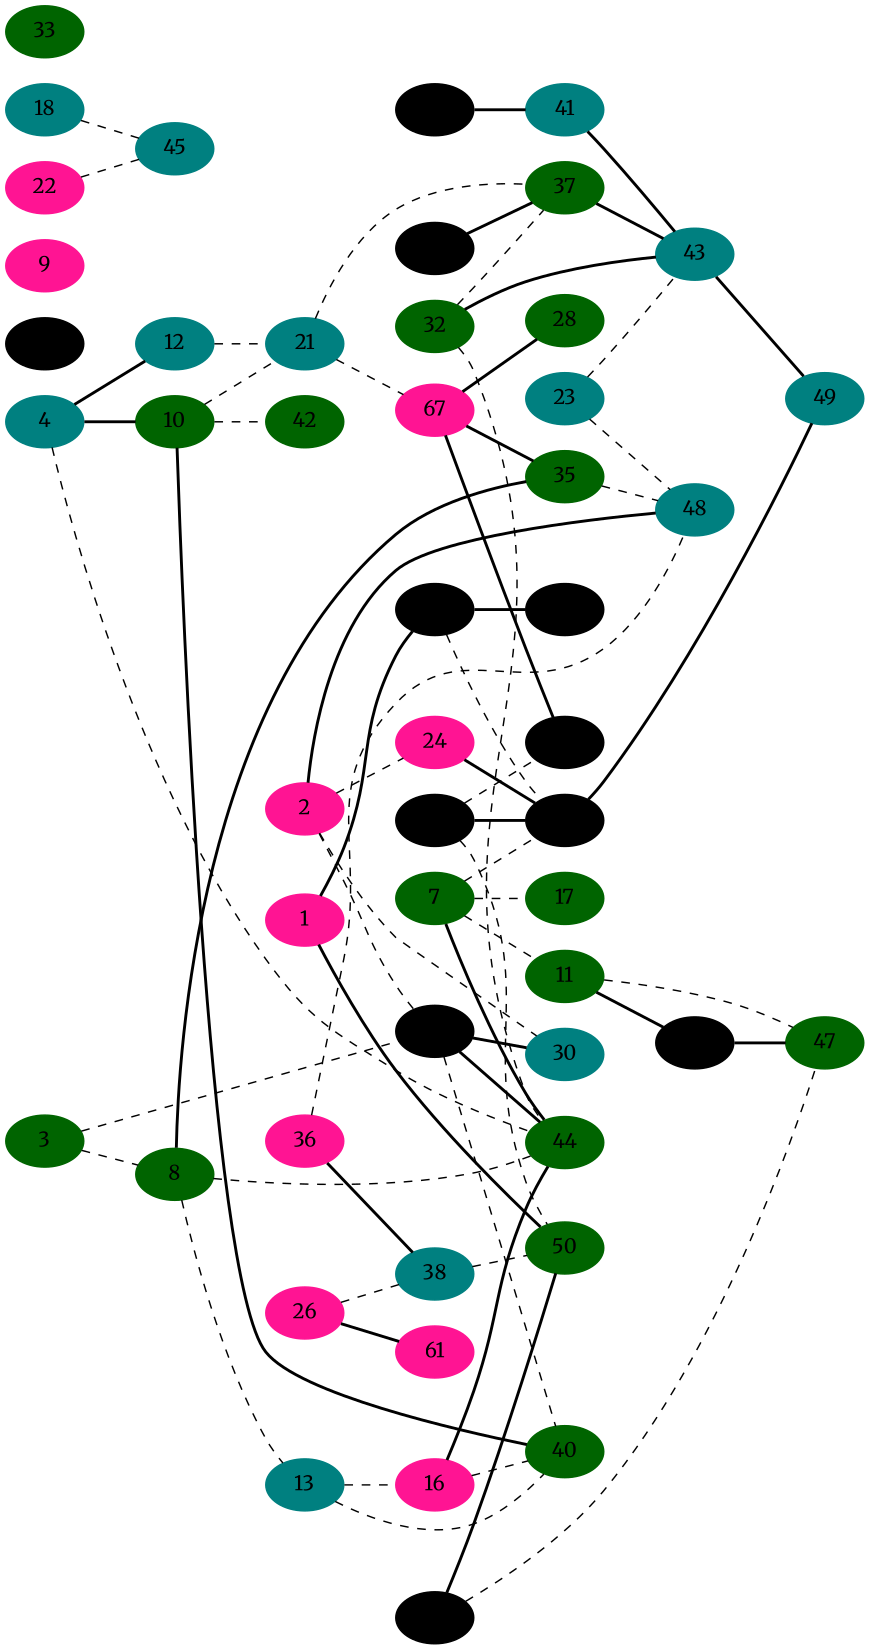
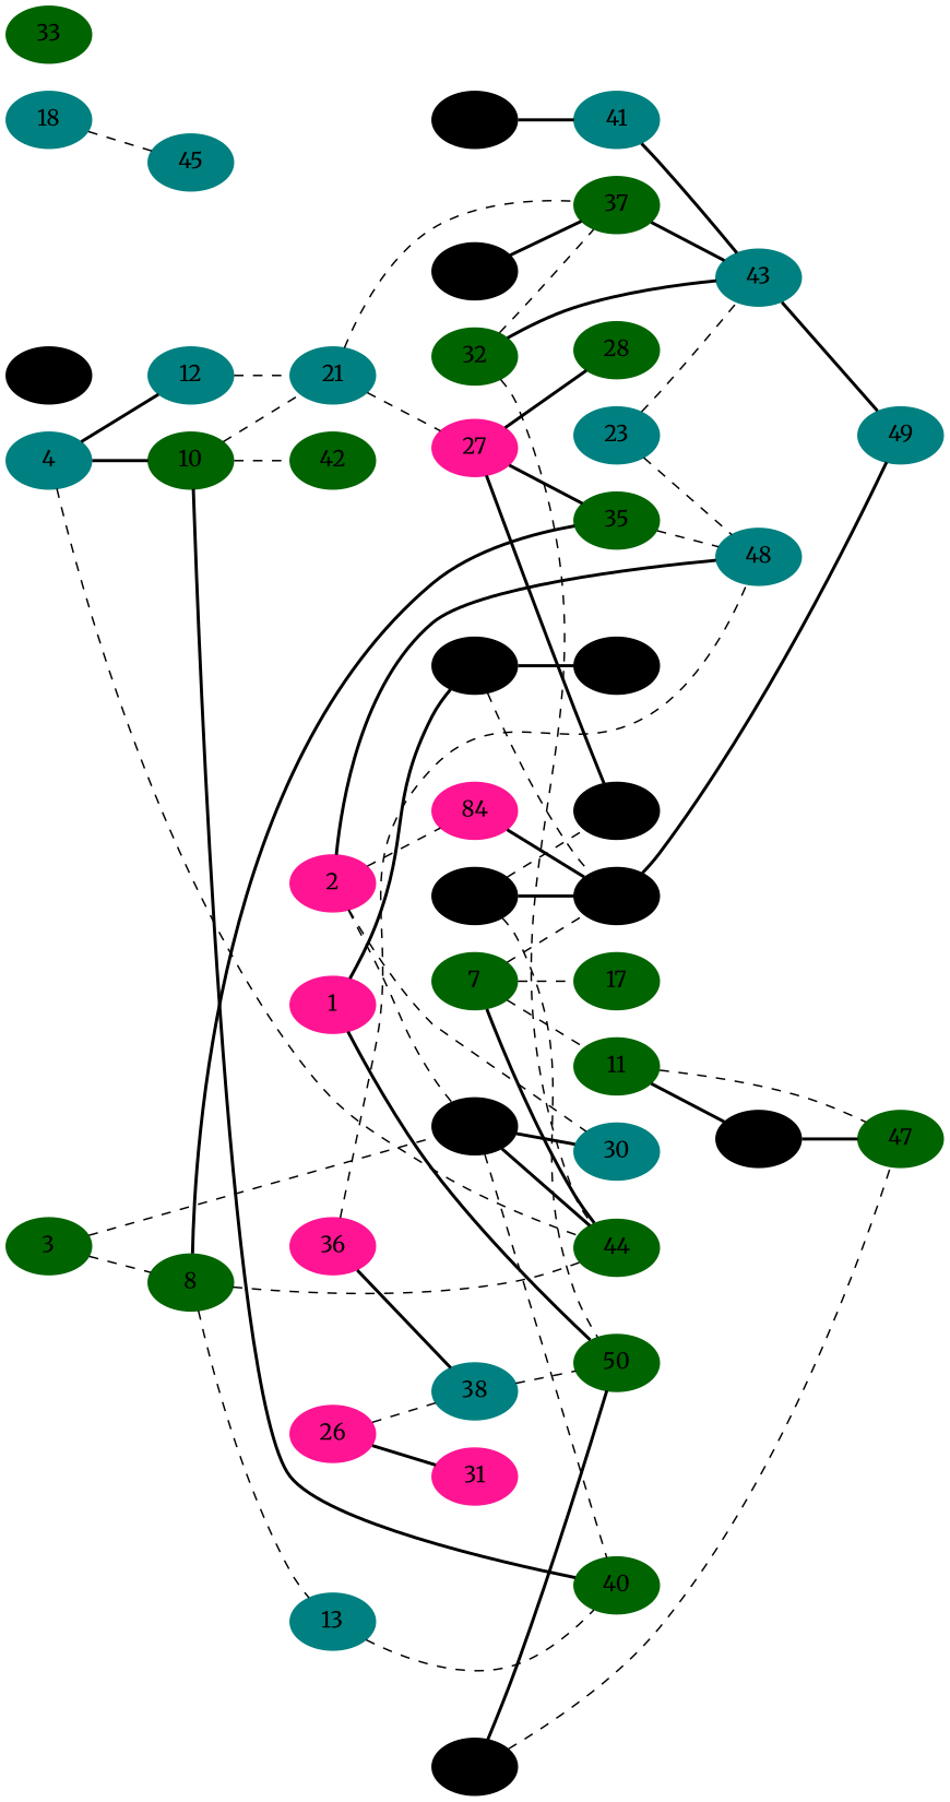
  graph {
    fontname=Merriweather
    rankdir=LR
    node [color=darkgreen fontname=Merriweather style=filled]
    edge [fontname=Merriweather style=dashed]
    1 [color=deeppink]
    19 [color=black]
    50
    25 [color=black]
    34 [color=black]
    2 [color=deeppink]
    6 [color=black]
-   24 [color=deeppink]
+   24 [color=deeppink label=84]
    30 [color=teal]
    48 [color=teal]
    44
    40
    3
    8
    13 [color=teal]
    35
    4 [color=teal]
    10
    12 [color=teal]
    21 [color=teal]
    42
    5 [color=black]
    7
    11
    17
    29 [color=black]
    47
    49 [color=teal]
-   16 [color=deeppink]
-   9 [color=deeppink]
    37
-   27 [color=deeppink label=67]
+   27 [color=deeppink]
    14 [color=black]
    46 [color=black]
    15 [color=black]
    43 [color=teal]
    18 [color=teal]
    45 [color=teal]
    20 [color=black]
    41 [color=teal]
    28
-   22 [color=deeppink]
    23 [color=teal]
    26 [color=deeppink]
-   31 [color=deeppink label=61]
+   31 [color=deeppink]
    38 [color=teal]
    32
    33
    36 [color=deeppink]
    39 [color=black]
    1 -- 19 [style=bold]
    1 -- 50 [style=bold]
    19 -- 25
    19 -- 34 [style=bold]
    25 -- 49 [style=bold]
    2 -- 6
    2 -- 24
    2 -- 30
    2 -- 48 [style=bold]
    6 -- 30 [style=bold]
    6 -- 44 [style=bold]
    6 -- 40
    24 -- 25 [style=bold]
    3 -- 6
    3 -- 8
    8 -- 44
    8 -- 13
    8 -- 35 [style=bold]
    13 -- 40
-   13 -- 16
    35 -- 48
    4 -- 44
    4 -- 10 [style=bold]
    4 -- 12 [style=bold]
    10 -- 40 [style=bold]
    10 -- 21
    10 -- 42
    12 -- 21
    21 -- 37
    21 -- 27
    7 -- 25
    7 -- 44 [style=bold]
    7 -- 11
    7 -- 17
    11 -- 29 [style=bold]
    11 -- 47
    29 -- 47 [style=bold]
-   16 -- 44 [style=bold]
-   16 -- 40
    37 -- 43 [style=bold]
    27 -- 35 [style=bold]
    27 -- 46 [style=bold]
    27 -- 28 [style=bold]
    14 -- 50
    14 -- 25 [style=bold]
    14 -- 46
    15 -- 37 [style=bold]
    43 -- 49 [style=bold]
    18 -- 45
    20 -- 41 [style=bold]
    41 -- 43 [style=bold]
-   22 -- 45
    23 -- 48
    23 -- 43
    26 -- 31 [style=bold]
    26 -- 38
    38 -- 50
    32 -- 44
    32 -- 37
    32 -- 43 [style=bold]
    36 -- 48
    36 -- 38 [style=bold]
    39 -- 50 [style=bold]
    39 -- 47
  }
